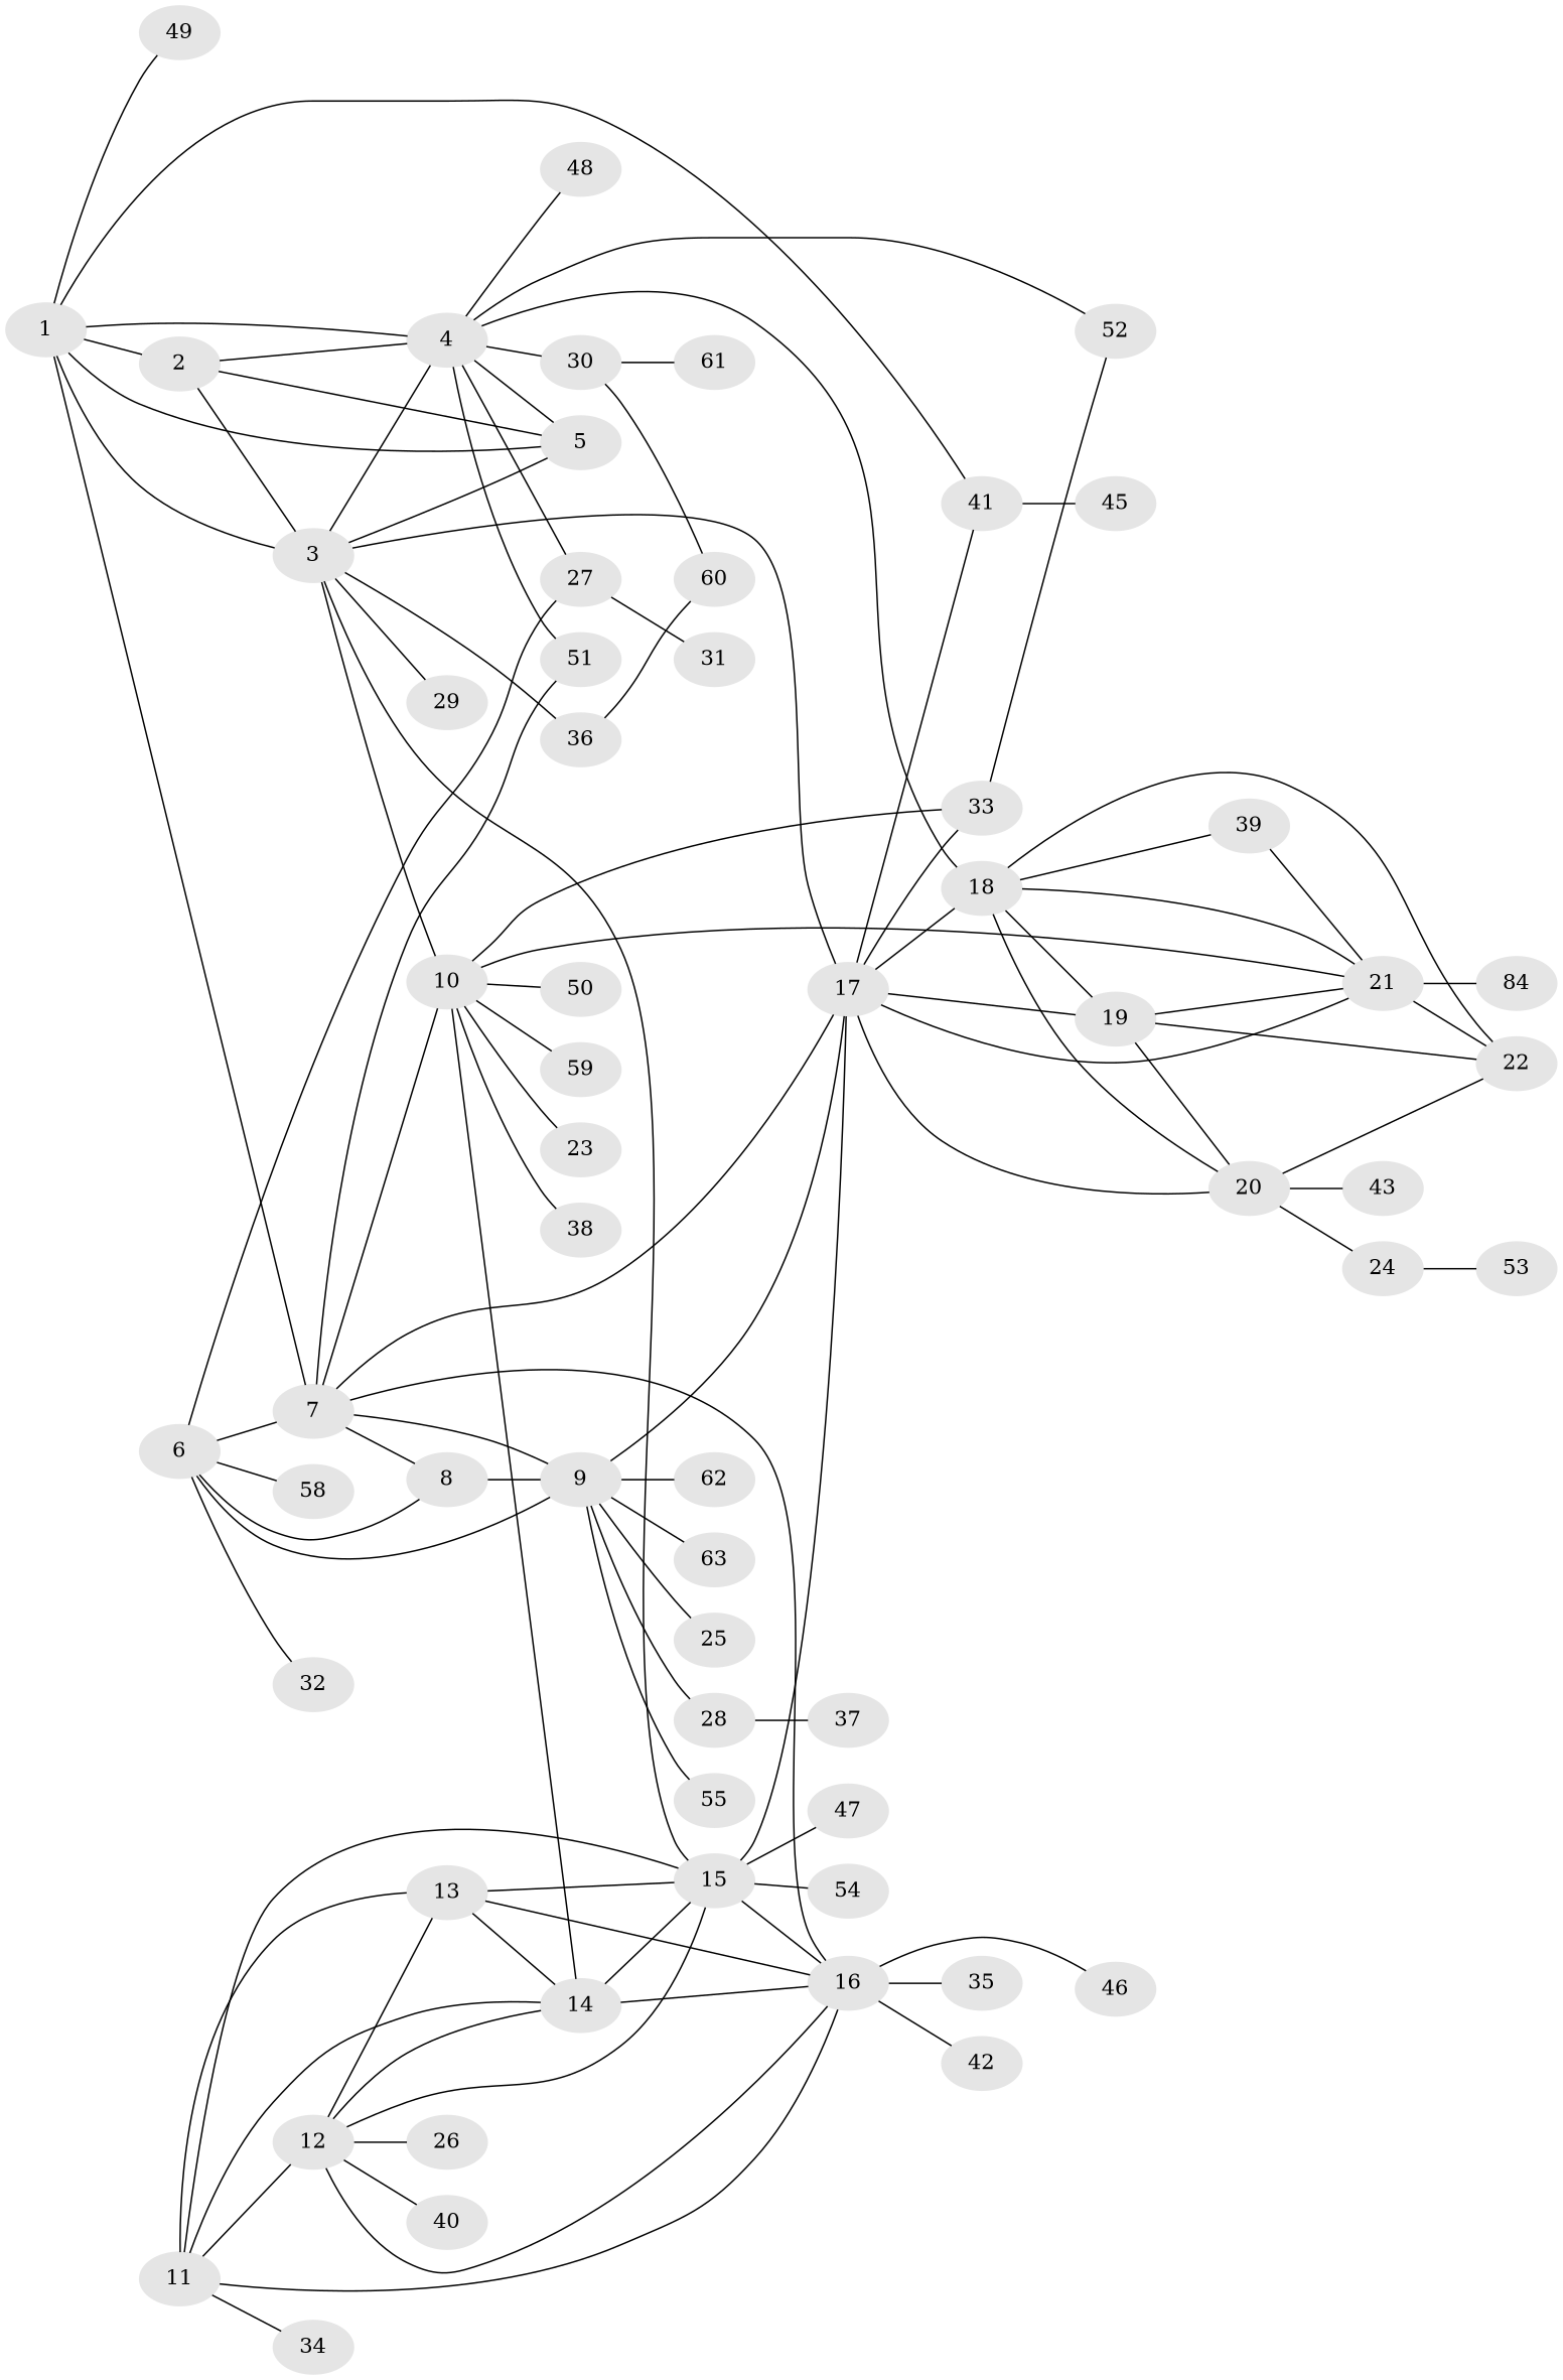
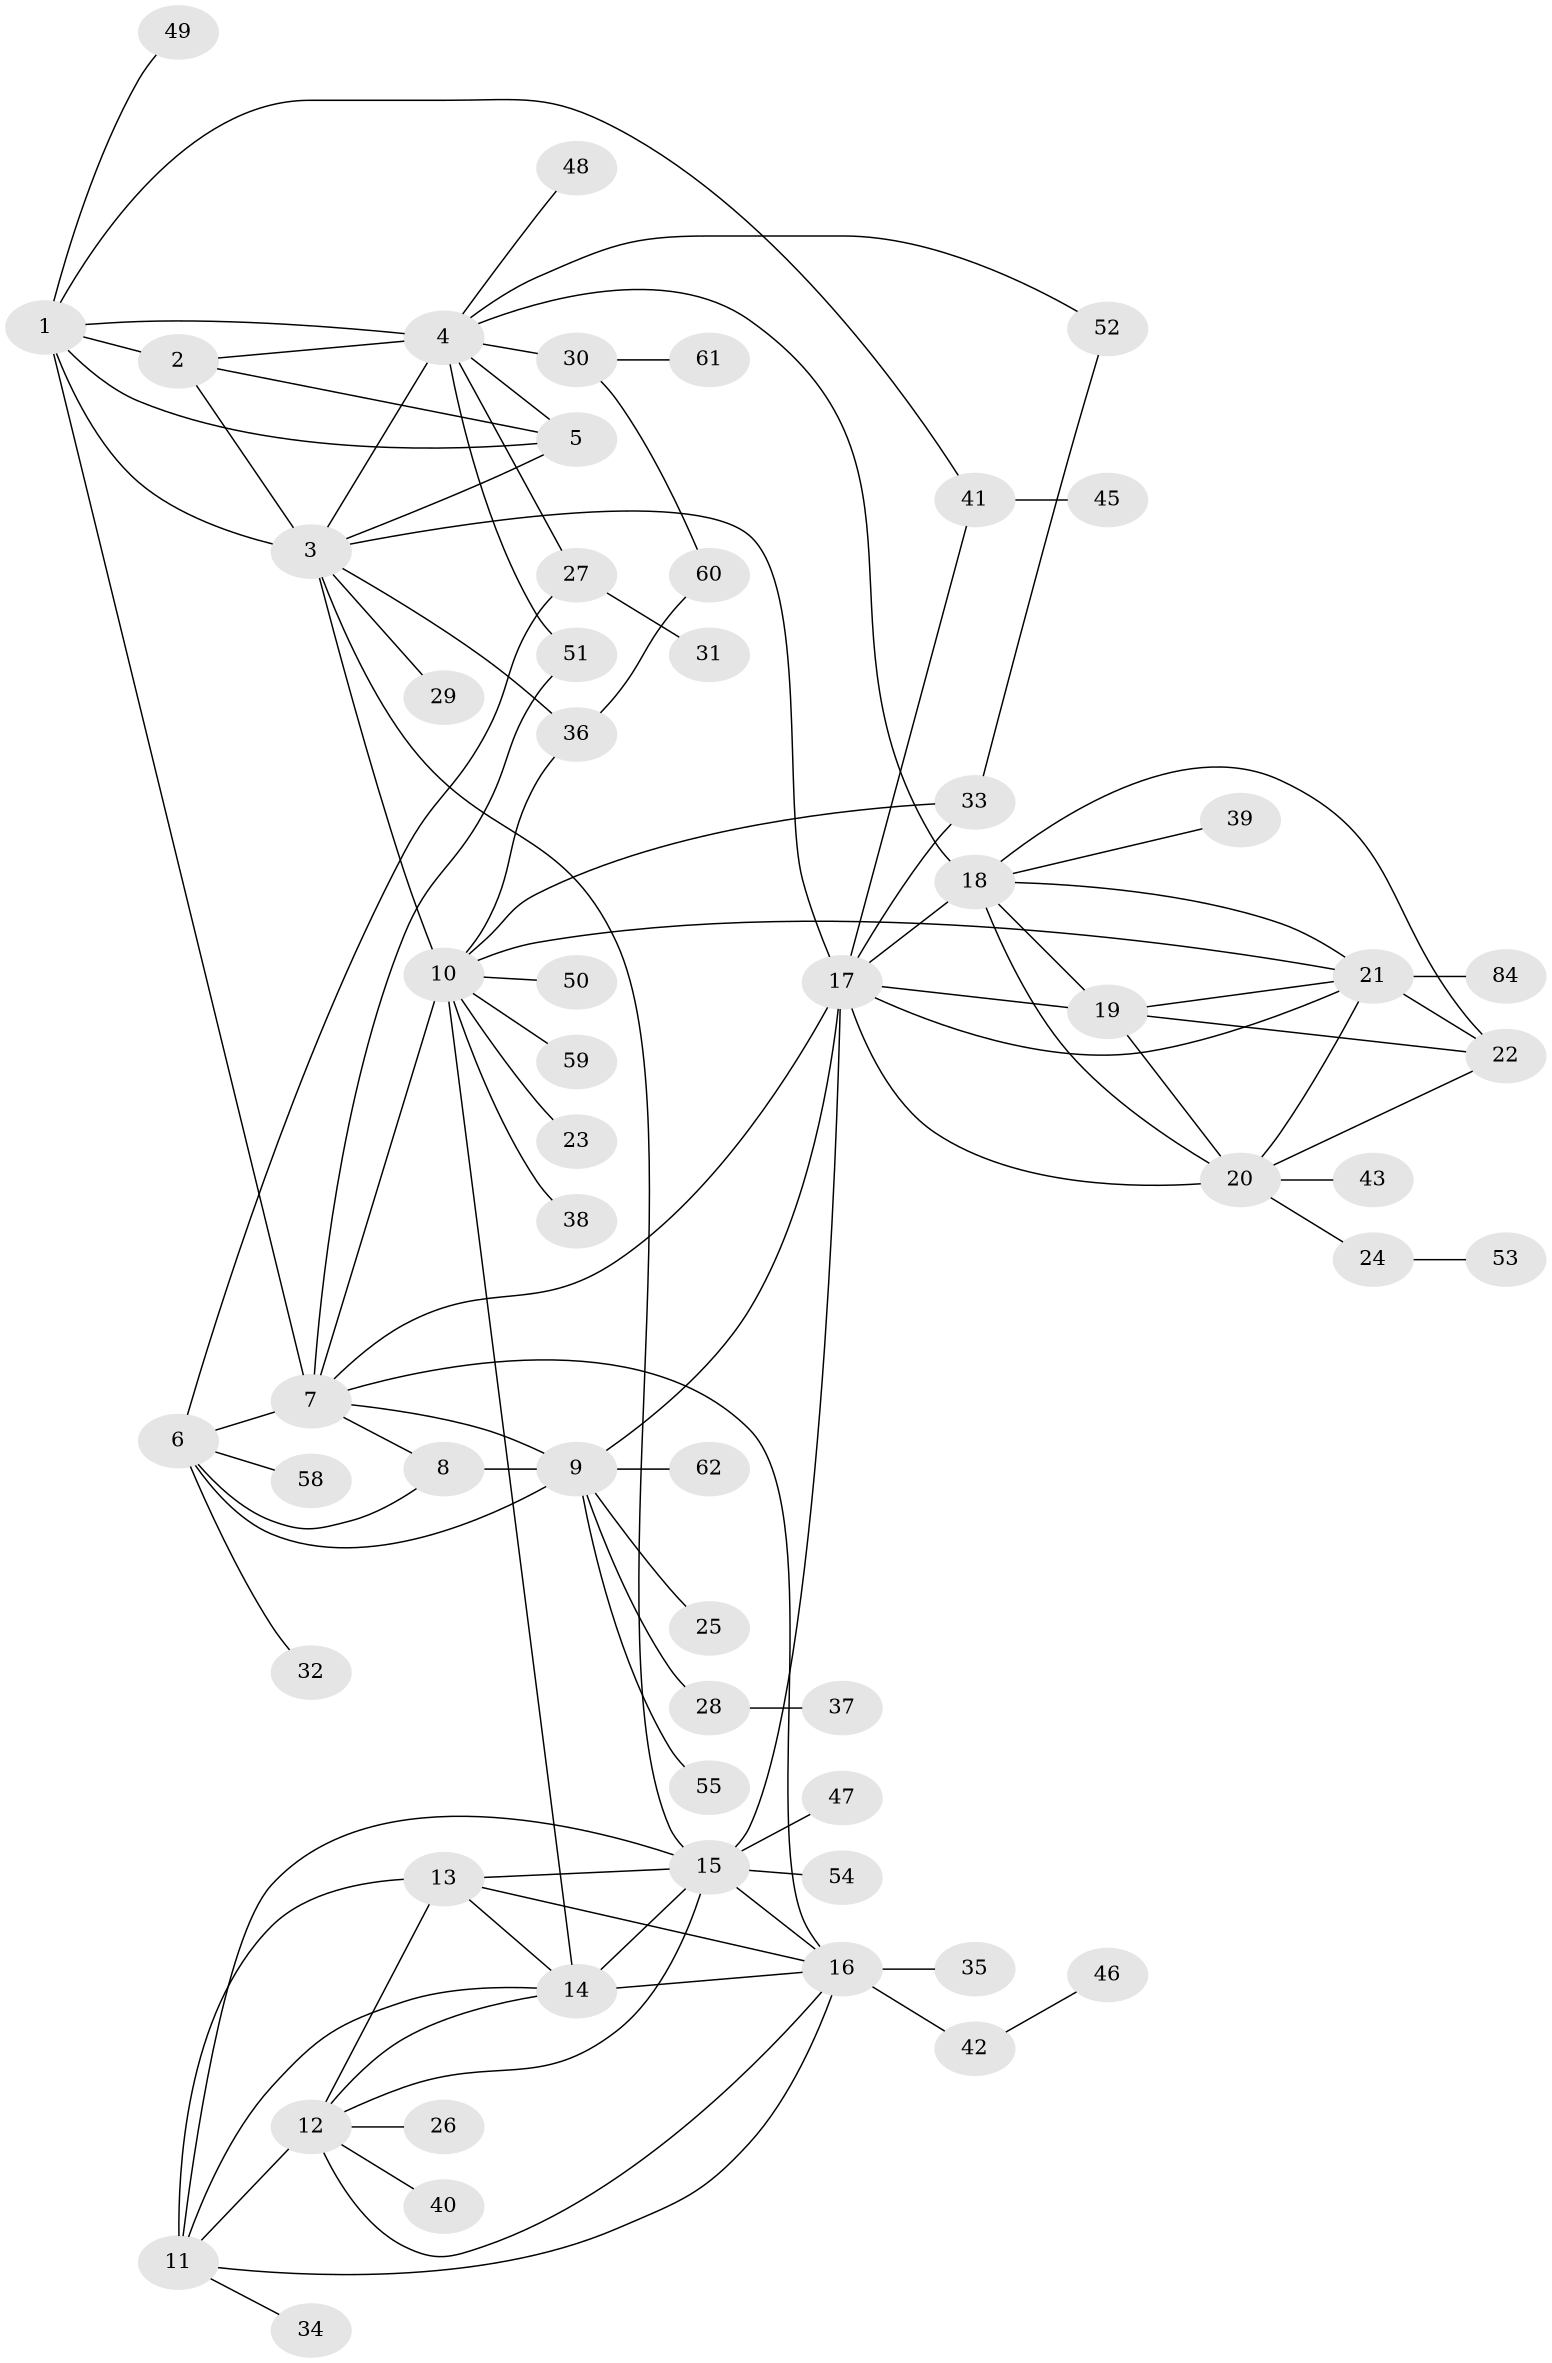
  graph {
    rankdir=LR
    node [color=gray90 style=filled]
    edge [weight=1.0]
    1
    2
    3
    4
    5
    7
    41
    49
    10
    15
    17
    29
    36
    18
    30
    48
    51
    52
    27
    8
    9
    16
    45
    14
    21
    23
    33
    38
    50
    59
    47
    54
    19
    20
    60
    22
    39
    61
    6
    32
    58
    25
    28
    55
    62
-   63
    31
    35
    42
    46
    37
    n52 [label=84]
    11
    12
    13
    34
    26
    40
    24
    43
    53
    1 -- 2
    1 -- 3
    1 -- 4 [weight=2.0]
    1 -- 5
    1 -- 7
    1 -- 41
    1 -- 49
    2 -- 3
    2 -- 4 [weight=2.0]
    2 -- 5
    3 -- 4 [weight=2.0]
    3 -- 5
    3 -- 10
    3 -- 15
    3 -- 17
    3 -- 29
    3 -- 36
    4 -- 5 [weight=3.0]
    4 -- 18
    4 -- 30
    4 -- 48
    4 -- 51
    4 -- 52
    4 -- 27
    7 -- 10 [weight=2.0]
    7 -- 17
    7 -- 51
    7 -- 8 [weight=9.0]
    7 -- 9 [weight=3.0]
    7 -- 16
    41 -- 45
+   10 -- 36 [weight=3.0]
    10 -- 14
    10 -- 21
    10 -- 23
    10 -- 33 [weight=5.0]
    10 -- 38
    10 -- 50
    10 -- 59
    15 -- 17
    15 -- 16
    15 -- 47
    15 -- 54
    17 -- 41
    17 -- 18 [weight=4.0]
    17 -- 21
    17 -- 33
    17 -- 19
    17 -- 20
    36 -- 60
    18 -- 21
    18 -- 19
    18 -- 20
    18 -- 22
    18 -- 39
    30 -- 60
    30 -- 61
    27 -- 31
    8 -- 9
    9 -- 17
    9 -- 25
    9 -- 28
    9 -- 55
    9 -- 62
-   9 -- 63
    16 -- 35
    16 -- 42
-   16 -- 46
+   42 -- 46
    14 -- 15
    14 -- 16
    21 -- 22
    21 -- n52 [weight=2.0]
    33 -- 52
    19 -- 21
    19 -- 20
    19 -- 22
-   39 -- 21
+   20 -- 21
    20 -- 22
    20 -- 24
    20 -- 43
    6 -- 7 [weight=3.0]
    6 -- 27
    6 -- 8
    6 -- 9
    6 -- 32
    6 -- 58
    28 -- 37
    11 -- 15
    11 -- 16
    11 -- 14
    11 -- 12
    11 -- 13
    11 -- 34 [weight=4.0]
    12 -- 15
    12 -- 16
    12 -- 14
    12 -- 13
    12 -- 26
    12 -- 40
    13 -- 15
    13 -- 16
    13 -- 14
    24 -- 53
  }
